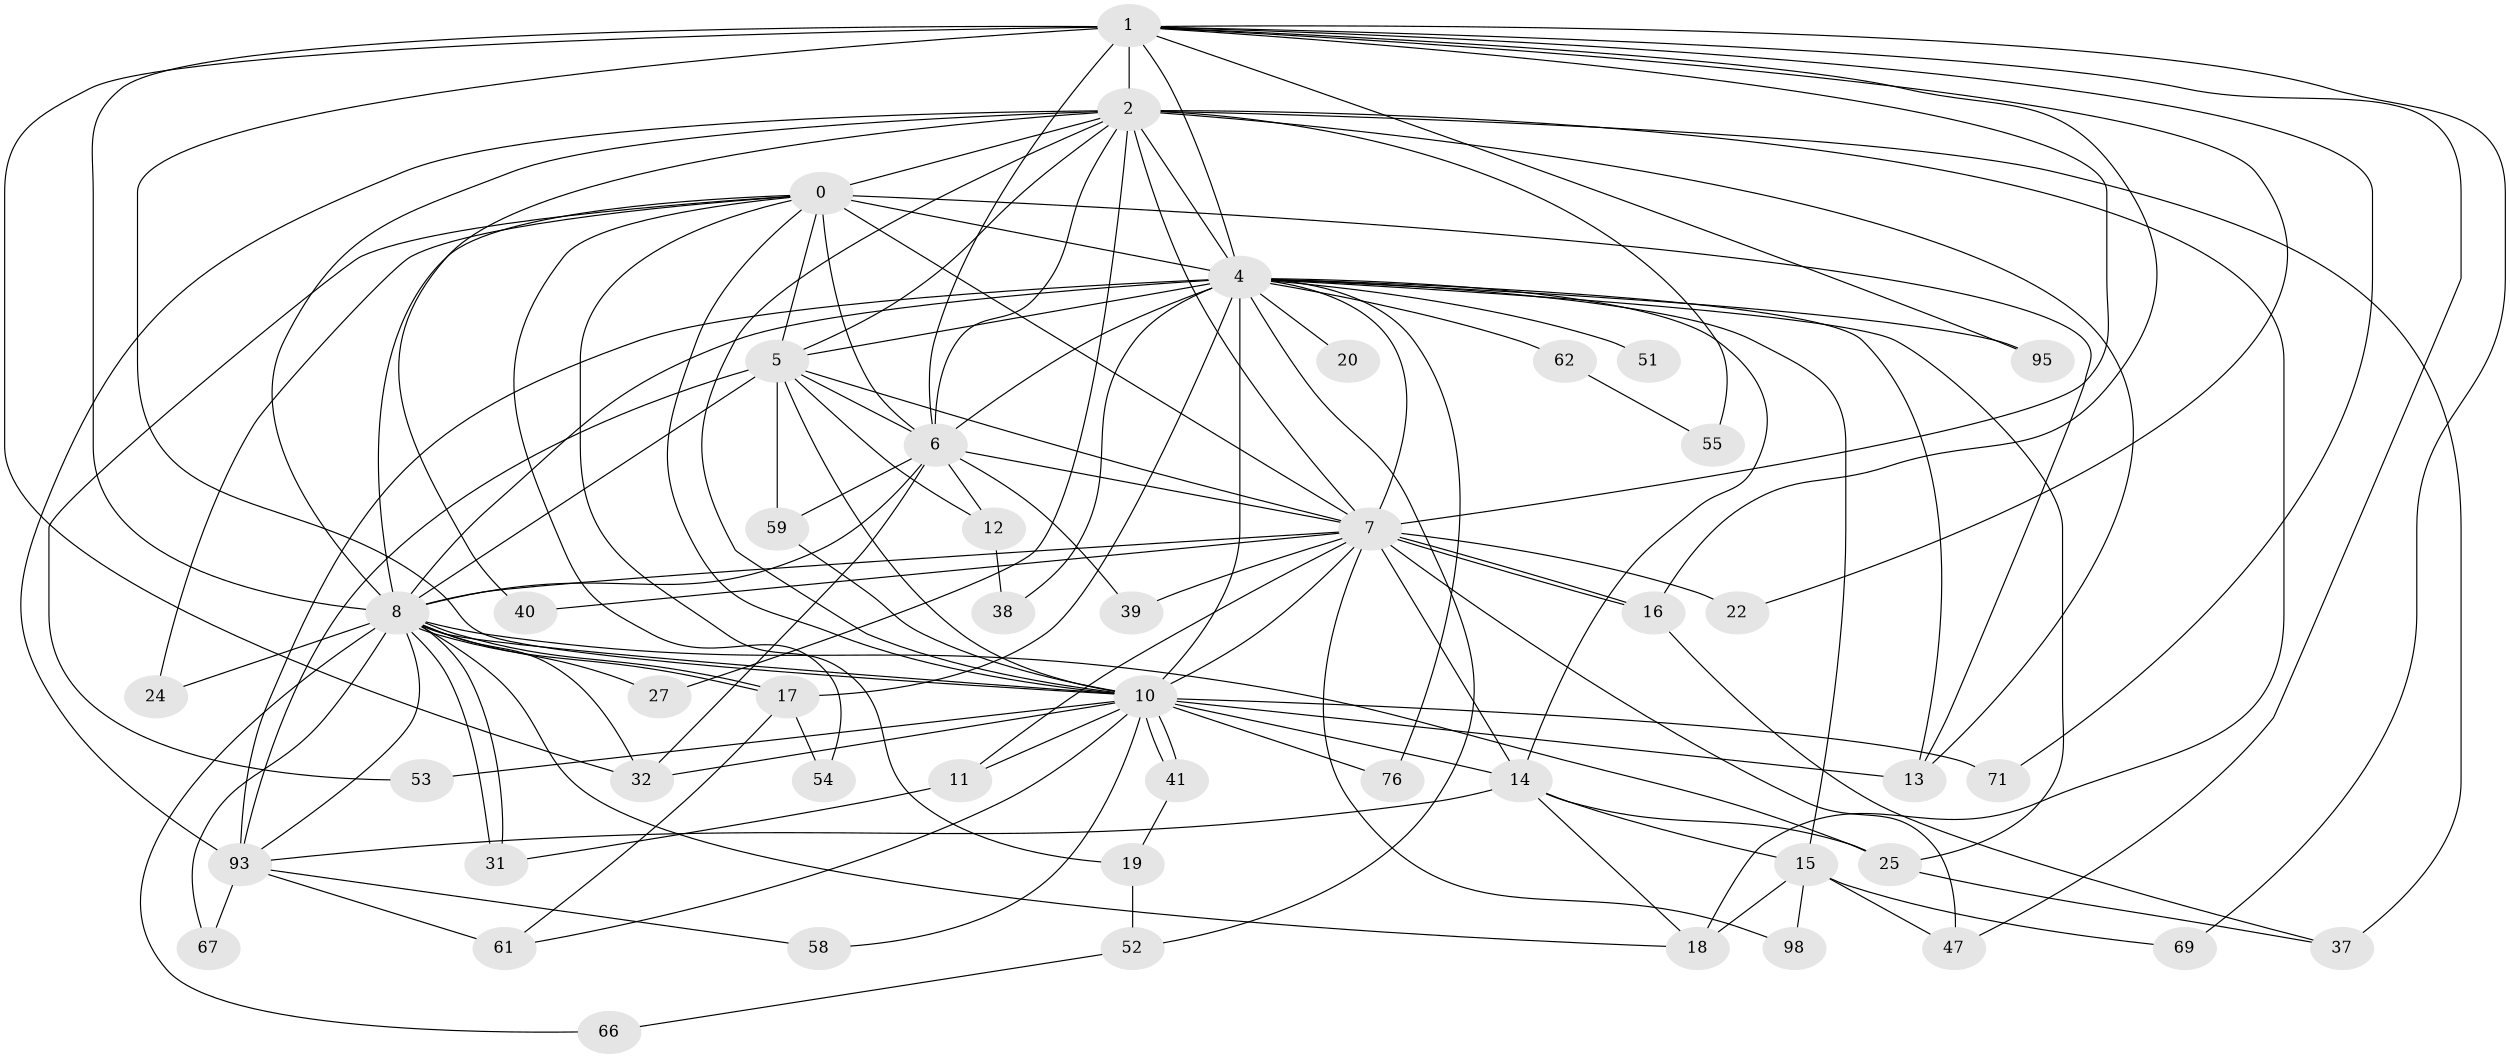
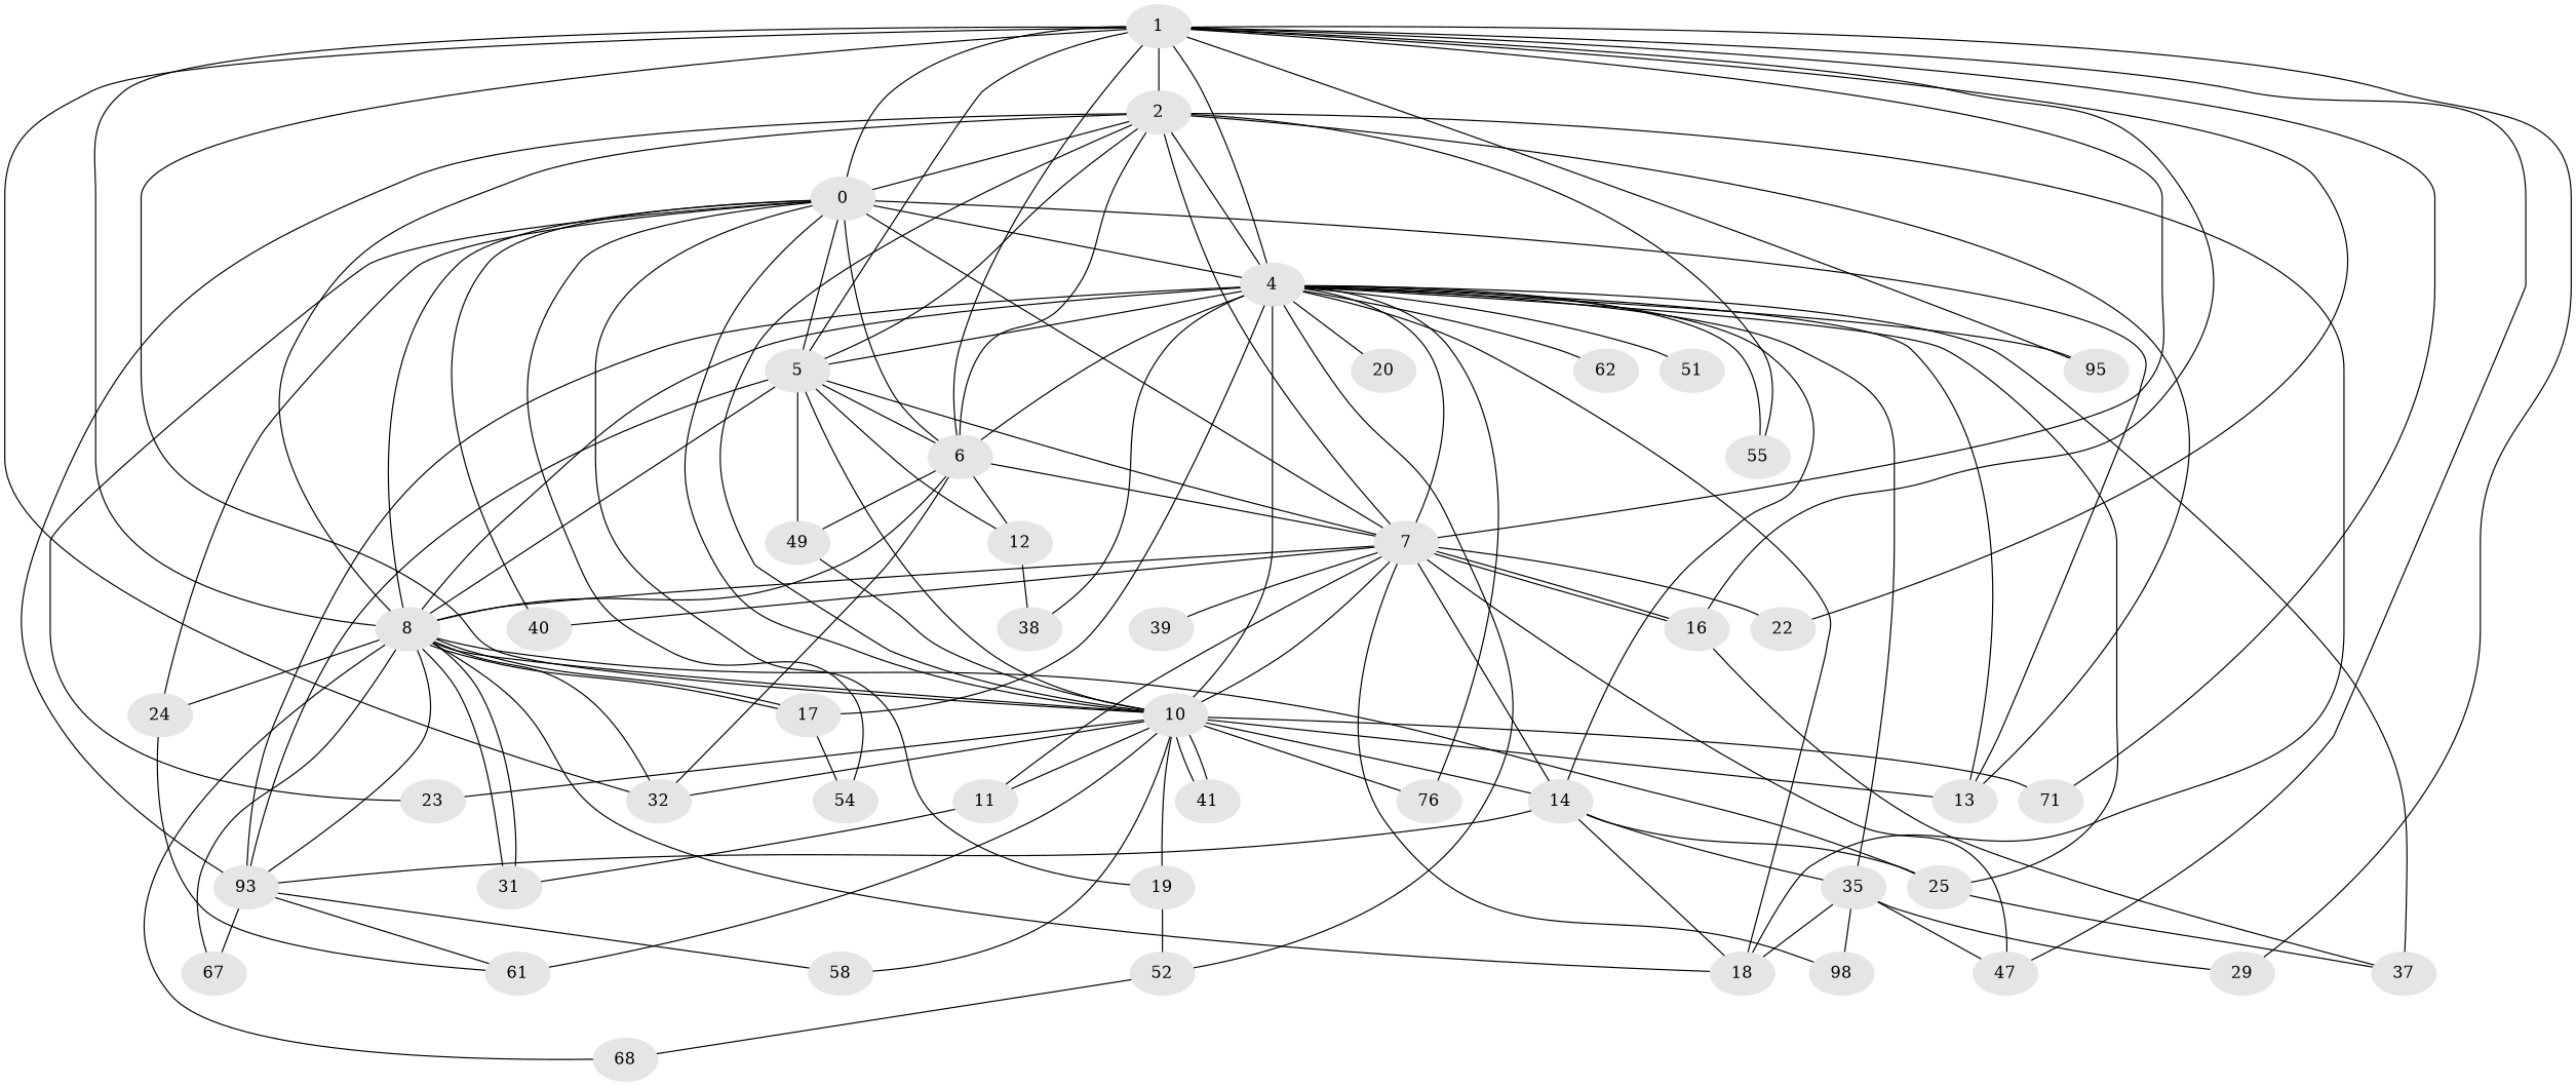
  graph {
    node [color=gray90 style=filled]
    1 [super="+34+45+74"]
    2 [super="+50"]
    n3 [label=0 super="+87+79+80"]
    4 [super="+56+99+86+9+43+48+36"]
    5
    6
    7
    8
    10
    16 [super="+21"]
    22
    32 [super="+89+70"]
    47 [super="+75"]
-   69
+   69 [label=29]
    71
    95
    13 [super="+35+66+28"]
    18 [super="+30"]
    n19 [label=93 super="+77+94"]
-   27
    55
    19
    24
    40
-   53
+   53 [label=23]
    54
    14 [super="+64"]
-   15
+   15 [label=35]
    17 [super="+60"]
    20
    25 [super="+96+65"]
    37
    38
    51
    52
    62
    76
    12
-   59
+   59 [label=49]
    39
    11
    98
    31 [super="+42+33"]
    67
-   68 [label=66]
+   68
    41
    58
    61 [super="+63"]
    1 -- 2 [weight=2]
+   1 -- n3 [weight=2]
    1 -- 4 [weight=4]
+   1 -- 5 [weight=2]
    1 -- 6
    1 -- 7 [weight=2]
    1 -- 8 [weight=3]
    1 -- 10 [weight=3]
    1 -- 16
    1 -- 22
    1 -- 32
    1 -- 47
    1 -- 69
    1 -- 71
    1 -- 95
    2 -- n3 [weight=2]
    2 -- 4 [weight=4]
    2 -- 5
    2 -- 6
    2 -- 7
    2 -- 8
    2 -- 10
    2 -- 13
    2 -- 18
    2 -- n19
-   2 -- 27
    2 -- 55
    n3 -- 4 [weight=3]
    n3 -- 5
    n3 -- 6 [weight=2]
    n3 -- 7
    n3 -- 8
    n3 -- 10
    n3 -- 13
    n3 -- 19 [weight=2]
    n3 -- 24
-   2 -- 40
+   n3 -- 40
    n3 -- 53
    n3 -- 54
    4 -- 5 [weight=3]
    4 -- 6 [weight=2]
    4 -- 7 [weight=3]
    4 -- 8 [weight=3]
    4 -- 10 [weight=4]
    4 -- 95
    4 -- 13 [weight=2]
+   4 -- 18
    4 -- n19 [weight=4]
-   62 -- 55
+   4 -- 55
    4 -- 14
    4 -- 15
    4 -- 17 [weight=2]
    4 -- 20 [weight=2]
    4 -- 25 [weight=2]
-   2 -- 37
+   4 -- 37
    4 -- 38
    4 -- 51 [weight=3]
    4 -- 52
    4 -- 62
    4 -- 76
    5 -- 6
    5 -- 7
    5 -- 8
    5 -- 10
    5 -- n19
    5 -- 12
    5 -- 59
    6 -- 7
    6 -- 8
    6 -- 32
    6 -- 12
    6 -- 59
-   6 -- 39
    7 -- 8
    7 -- 10
    7 -- 16
    7 -- 16
    7 -- 22
    7 -- 47
    7 -- 40
    7 -- 14
    7 -- 39
    7 -- 11
    7 -- 98
    8 -- 10
    8 -- 32
    8 -- 18
    8 -- n19
-   8 -- 27
    8 -- 24
    8 -- 17
    8 -- 17
    8 -- 25
    8 -- 31 [weight=2]
    8 -- 31
    8 -- 67
    8 -- 68
    10 -- 32
    10 -- 71
    10 -- 13
-   41 -- 19
+   10 -- 19
    10 -- 53
    10 -- 14
    10 -- 76
    10 -- 11
    10 -- 41
    10 -- 41
    10 -- 58
    10 -- 61
    16 -- 37
    n19 -- 67
    n19 -- 58
    n19 -- 61
    19 -- 52
    14 -- 18
    14 -- n19
    14 -- 15
    14 -- 25
    15 -- 47
    15 -- 69
    15 -- 18
    15 -- 98
    17 -- 54
-   17 -- 61
+   24 -- 61
    25 -- 37
    52 -- 68
    12 -- 38
    59 -- 10
    11 -- 31
  }
